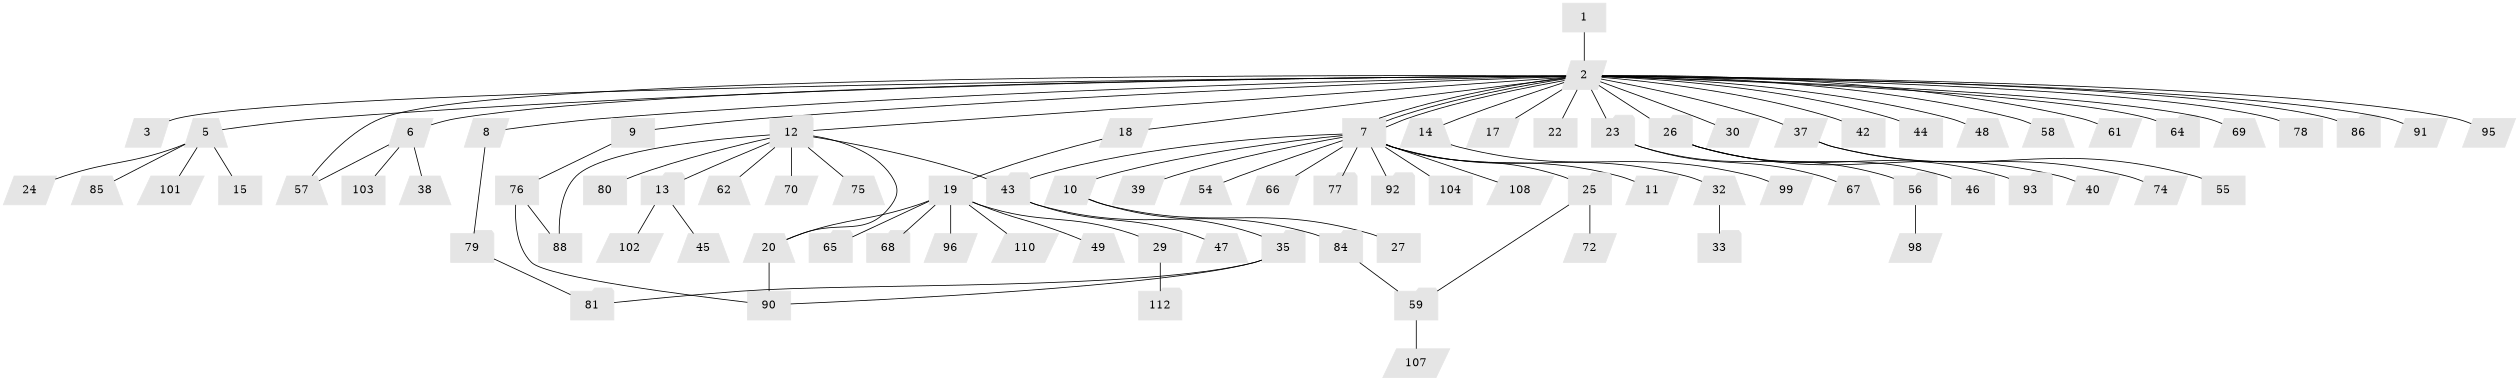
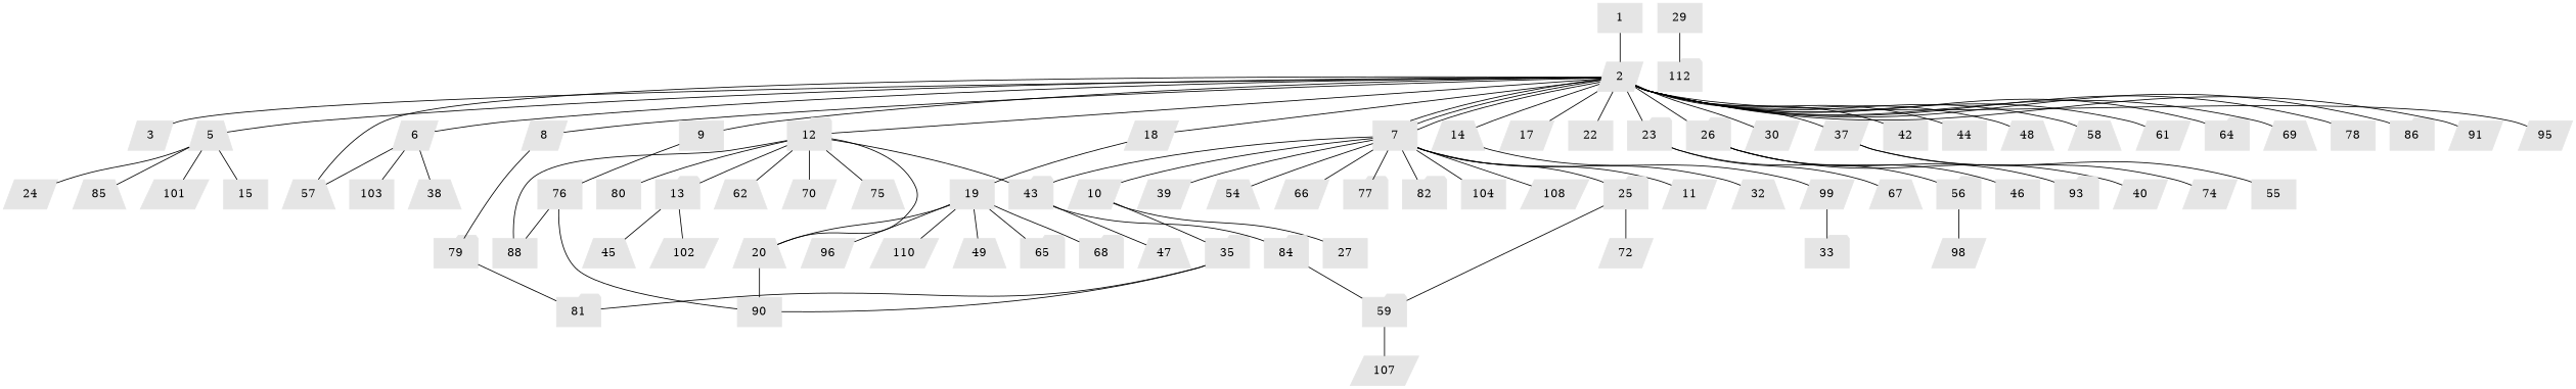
  graph {
    fontname="DejaVu Serif"
    node [color=gray90 fontname="DejaVu Serif" shape=parallelogram style=filled]
    edge [fontname="DejaVu Serif"]
    2 [super="+4"]
    3
    5 [shape=trapezium super="+52"]
    6 [super="+63"]
    7 [shape=box super="+41"]
    8
    9 [shape=box super="+16"]
    12 [shape=folder super="+60"]
    14 [shape=trapezium]
    17
    18 [super="+111"]
    22 [shape=box super="+105"]
    23 [shape=folder super="+53"]
    26 [shape=folder super="+36"]
    30
    37 [super="+50"]
    42 [shape=box]
    44 [shape=box]
    48 [shape=trapezium]
    57 [shape=trapezium]
    58 [shape=trapezium super="+100"]
    61
    64 [shape=folder]
    69 [shape=trapezium]
    78 [shape=box]
    86 [shape=folder]
    91
    95
    1 [shape=box]
    15 [shape=box]
    24 [super="+51"]
    85 [shape=trapezium]
    101
    38 [shape=trapezium super="+73"]
    103 [shape=box]
    10 [super="+21"]
    11
    25 [shape=folder super="+28"]
    32 [shape=trapezium]
    39
    43 [shape=folder super="+92"]
    54 [shape=trapezium]
    66
    77 [shape=folder]
-   82 [shape=folder label=92]
+   82 [shape=folder]
    104 [shape=box]
    108
    79 [shape=folder super="+83"]
    76 [shape=box super="+87"]
    13 [shape=folder]
    20 [shape=trapezium]
    62 [shape=trapezium]
    70
    75 [shape=trapezium]
    80 [shape=box]
    88 [shape=box super="+109"]
    99
    19 [shape=box super="+34"]
    56 [shape=folder]
    67 [shape=trapezium super="+71"]
    40 [super="+97"]
    46 [shape=box]
    93 [shape=folder]
    55 [shape=box]
    74
    27 [shape=box]
    35 [shape=folder super="+113"]
    59 [shape=folder super="+106"]
    72 [super="+89"]
    33 [shape=folder]
    47 [shape=trapezium]
    84 [shape=folder]
    81 [shape=folder]
    90 [shape=box super="+94"]
    107
    45 [shape=trapezium]
    102
    29 [shape=box]
    49 [shape=trapezium]
    65 [shape=folder]
    68 [shape=folder]
    96
    110
    112 [shape=folder]
    98
    2 -- 3
    2 -- 5
    2 -- 6
    2 -- 7 [weight=2]
    2 -- 7
    2 -- 7
    2 -- 8
    2 -- 9
    2 -- 12
    2 -- 14
    2 -- 17
    2 -- 18
    2 -- 22
    2 -- 23
    2 -- 26
    2 -- 30
    2 -- 37
    2 -- 42
    2 -- 44
    2 -- 48
    2 -- 57
    2 -- 58
    2 -- 61
    2 -- 64
    2 -- 69
    2 -- 78
    2 -- 86
    2 -- 91
    2 -- 95
    5 -- 15
    5 -- 24
    5 -- 85
    5 -- 101
    6 -- 57
    6 -- 38
    6 -- 103
    7 -- 10
    7 -- 11
    7 -- 25
    7 -- 32
    7 -- 39
    7 -- 43
    7 -- 54
    7 -- 66
    7 -- 77
    7 -- 82
    7 -- 104
    7 -- 108
    8 -- 79
    9 -- 76
    12 -- 43
    12 -- 13
    12 -- 20
    12 -- 62
    12 -- 70
    12 -- 75
    12 -- 80
    12 -- 88
    14 -- 99
    18 -- 19
    23 -- 56
    23 -- 67
    26 -- 40
    26 -- 46
    26 -- 93
    37 -- 55
    37 -- 74
    1 -- 2
    10 -- 27
    10 -- 35
    25 -- 59
    25 -- 72
-   32 -- 33
+   99 -- 33
    43 -- 47
    43 -- 84
    79 -- 81
    76 -- 88
    76 -- 90
    13 -- 45
    13 -- 102
    20 -- 90
    19 -- 20
-   19 -- 29
    19 -- 49
    19 -- 65
    19 -- 68
    19 -- 96
    19 -- 110
    56 -- 98
    35 -- 81
    35 -- 90
    59 -- 107
    84 -- 59
    29 -- 112
  }
